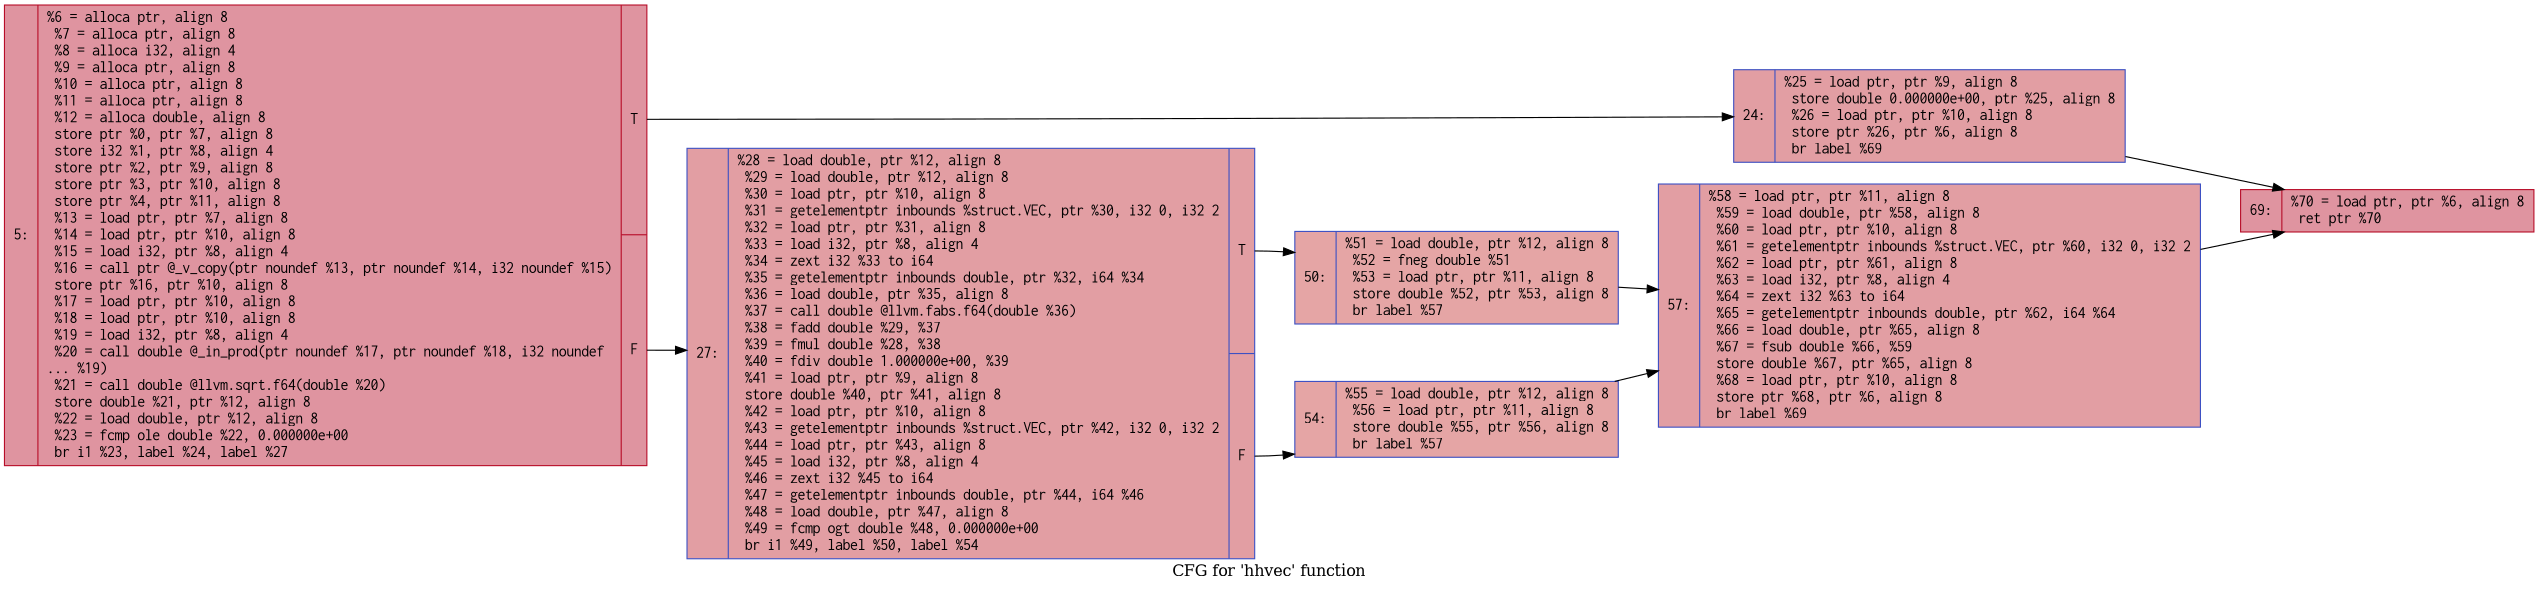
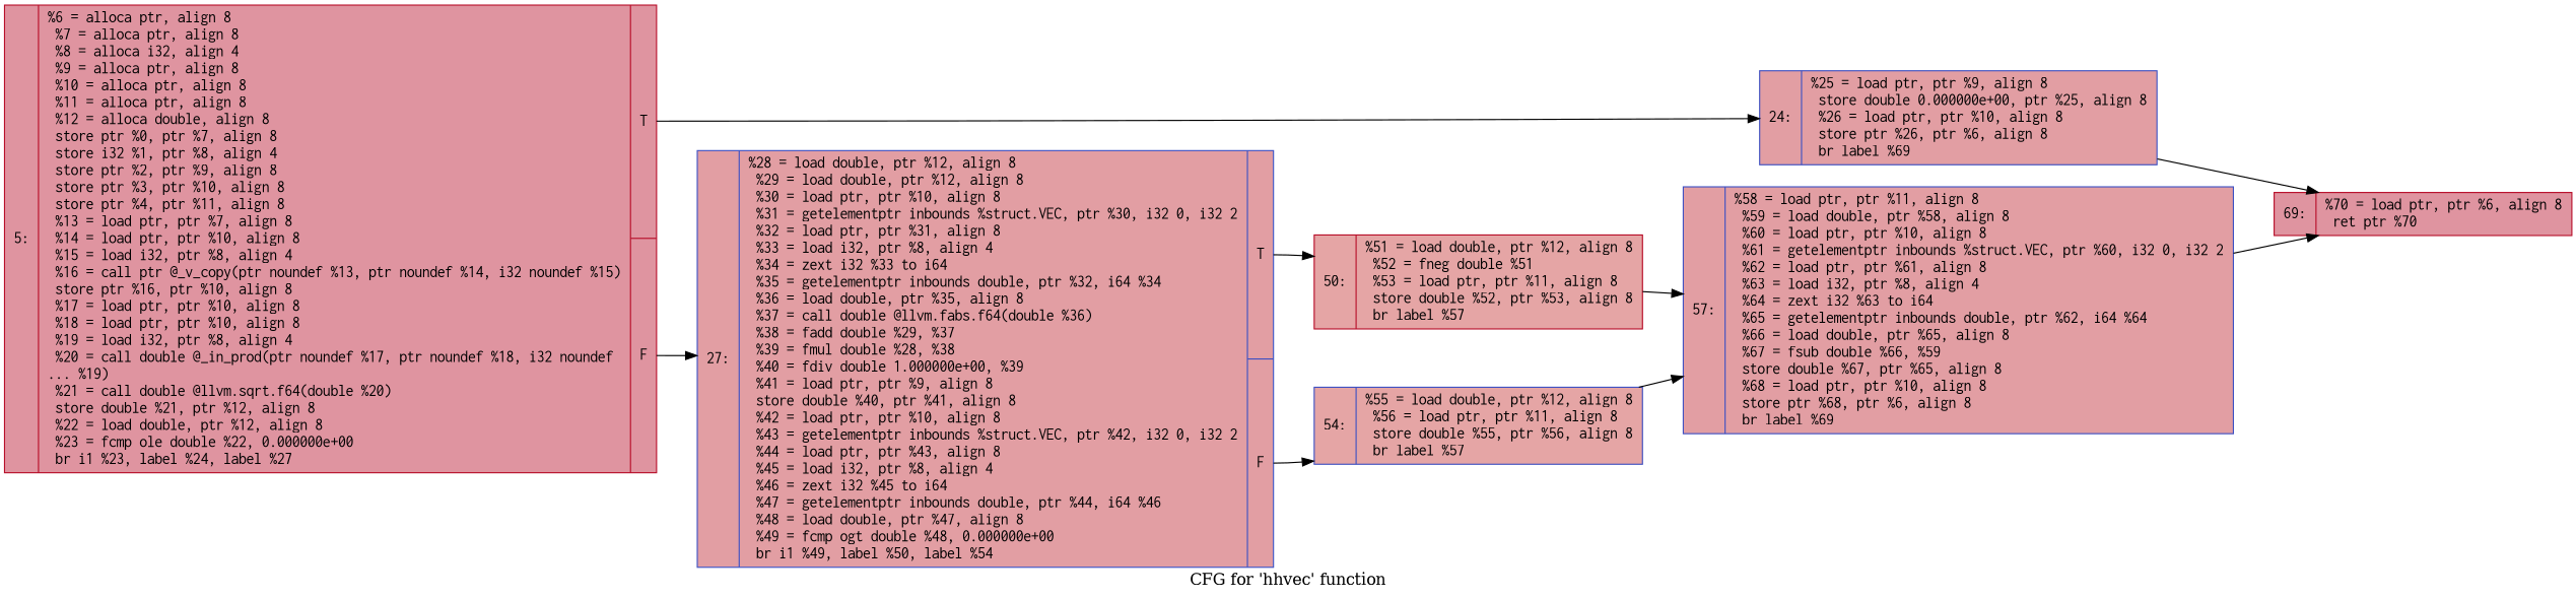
  digraph {
    label="CFG for 'hhvec' function"
    rankdir=LR
    node [color="#3d50c3ff" fillcolor="#be242e70" fontname=Courier shape=record style=filled]
    n1 [color="#b70d28ff" fillcolor="#b70d2870" label="{5:\l|  %6 = alloca ptr, align 8\l  %7 = alloca ptr, align 8\l  %8 = alloca i32, align 4\l  %9 = alloca ptr, align 8\l  %10 = alloca ptr, align 8\l  %11 = alloca ptr, align 8\l  %12 = alloca double, align 8\l  store ptr %0, ptr %7, align 8\l  store i32 %1, ptr %8, align 4\l  store ptr %2, ptr %9, align 8\l  store ptr %3, ptr %10, align 8\l  store ptr %4, ptr %11, align 8\l  %13 = load ptr, ptr %7, align 8\l  %14 = load ptr, ptr %10, align 8\l  %15 = load i32, ptr %8, align 4\l  %16 = call ptr @_v_copy(ptr noundef %13, ptr noundef %14, i32 noundef %15)\l  store ptr %16, ptr %10, align 8\l  %17 = load ptr, ptr %10, align 8\l  %18 = load ptr, ptr %10, align 8\l  %19 = load i32, ptr %8, align 4\l  %20 = call double @_in_prod(ptr noundef %17, ptr noundef %18, i32 noundef\l... %19)\l  %21 = call double @llvm.sqrt.f64(double %20)\l  store double %21, ptr %12, align 8\l  %22 = load double, ptr %12, align 8\l  %23 = fcmp ole double %22, 0.000000e+00\l  br i1 %23, label %24, label %27\l|{<s0>T|<s1>F}}"]
    n2 [label="{24:\l|  %25 = load ptr, ptr %9, align 8\l  store double 0.000000e+00, ptr %25, align 8\l  %26 = load ptr, ptr %10, align 8\l  store ptr %26, ptr %6, align 8\l  br label %69\l}"]
    n3 [label="{27:\l|  %28 = load double, ptr %12, align 8\l  %29 = load double, ptr %12, align 8\l  %30 = load ptr, ptr %10, align 8\l  %31 = getelementptr inbounds %struct.VEC, ptr %30, i32 0, i32 2\l  %32 = load ptr, ptr %31, align 8\l  %33 = load i32, ptr %8, align 4\l  %34 = zext i32 %33 to i64\l  %35 = getelementptr inbounds double, ptr %32, i64 %34\l  %36 = load double, ptr %35, align 8\l  %37 = call double @llvm.fabs.f64(double %36)\l  %38 = fadd double %29, %37\l  %39 = fmul double %28, %38\l  %40 = fdiv double 1.000000e+00, %39\l  %41 = load ptr, ptr %9, align 8\l  store double %40, ptr %41, align 8\l  %42 = load ptr, ptr %10, align 8\l  %43 = getelementptr inbounds %struct.VEC, ptr %42, i32 0, i32 2\l  %44 = load ptr, ptr %43, align 8\l  %45 = load i32, ptr %8, align 4\l  %46 = zext i32 %45 to i64\l  %47 = getelementptr inbounds double, ptr %44, i64 %46\l  %48 = load double, ptr %47, align 8\l  %49 = fcmp ogt double %48, 0.000000e+00\l  br i1 %49, label %50, label %54\l|{<s0>T|<s1>F}}"]
    n4 [color="#b70d28ff" fillcolor="#b70d2870" label="{69:\l|  %70 = load ptr, ptr %6, align 8\l  ret ptr %70\l}"]
-   n5 [fillcolor="#c5333470" label="{50:\l|  %51 = load double, ptr %12, align 8\l  %52 = fneg double %51\l  %53 = load ptr, ptr %11, align 8\l  store double %52, ptr %53, align 8\l  br label %57\l}"]
+   n5 [color="#b70d28ff" fillcolor="#c5333470" label="{50:\l|  %51 = load double, ptr %12, align 8\l  %52 = fneg double %51\l  %53 = load ptr, ptr %11, align 8\l  store double %52, ptr %53, align 8\l  br label %57\l}"]
    n6 [fillcolor="#c5333470" label="{54:\l|  %55 = load double, ptr %12, align 8\l  %56 = load ptr, ptr %11, align 8\l  store double %55, ptr %56, align 8\l  br label %57\l}"]
    n7 [label="{57:\l|  %58 = load ptr, ptr %11, align 8\l  %59 = load double, ptr %58, align 8\l  %60 = load ptr, ptr %10, align 8\l  %61 = getelementptr inbounds %struct.VEC, ptr %60, i32 0, i32 2\l  %62 = load ptr, ptr %61, align 8\l  %63 = load i32, ptr %8, align 4\l  %64 = zext i32 %63 to i64\l  %65 = getelementptr inbounds double, ptr %62, i64 %64\l  %66 = load double, ptr %65, align 8\l  %67 = fsub double %66, %59\l  store double %67, ptr %65, align 8\l  %68 = load ptr, ptr %10, align 8\l  store ptr %68, ptr %6, align 8\l  br label %69\l}"]
    n1 -> n2 [tailport=s0]
    n1 -> n3 [tailport=s1]
    n2 -> n4
    n3 -> n5 [tailport=s0]
    n3 -> n6 [tailport=s1]
    n5 -> n7
    n6 -> n7
    n7 -> n4
  }
